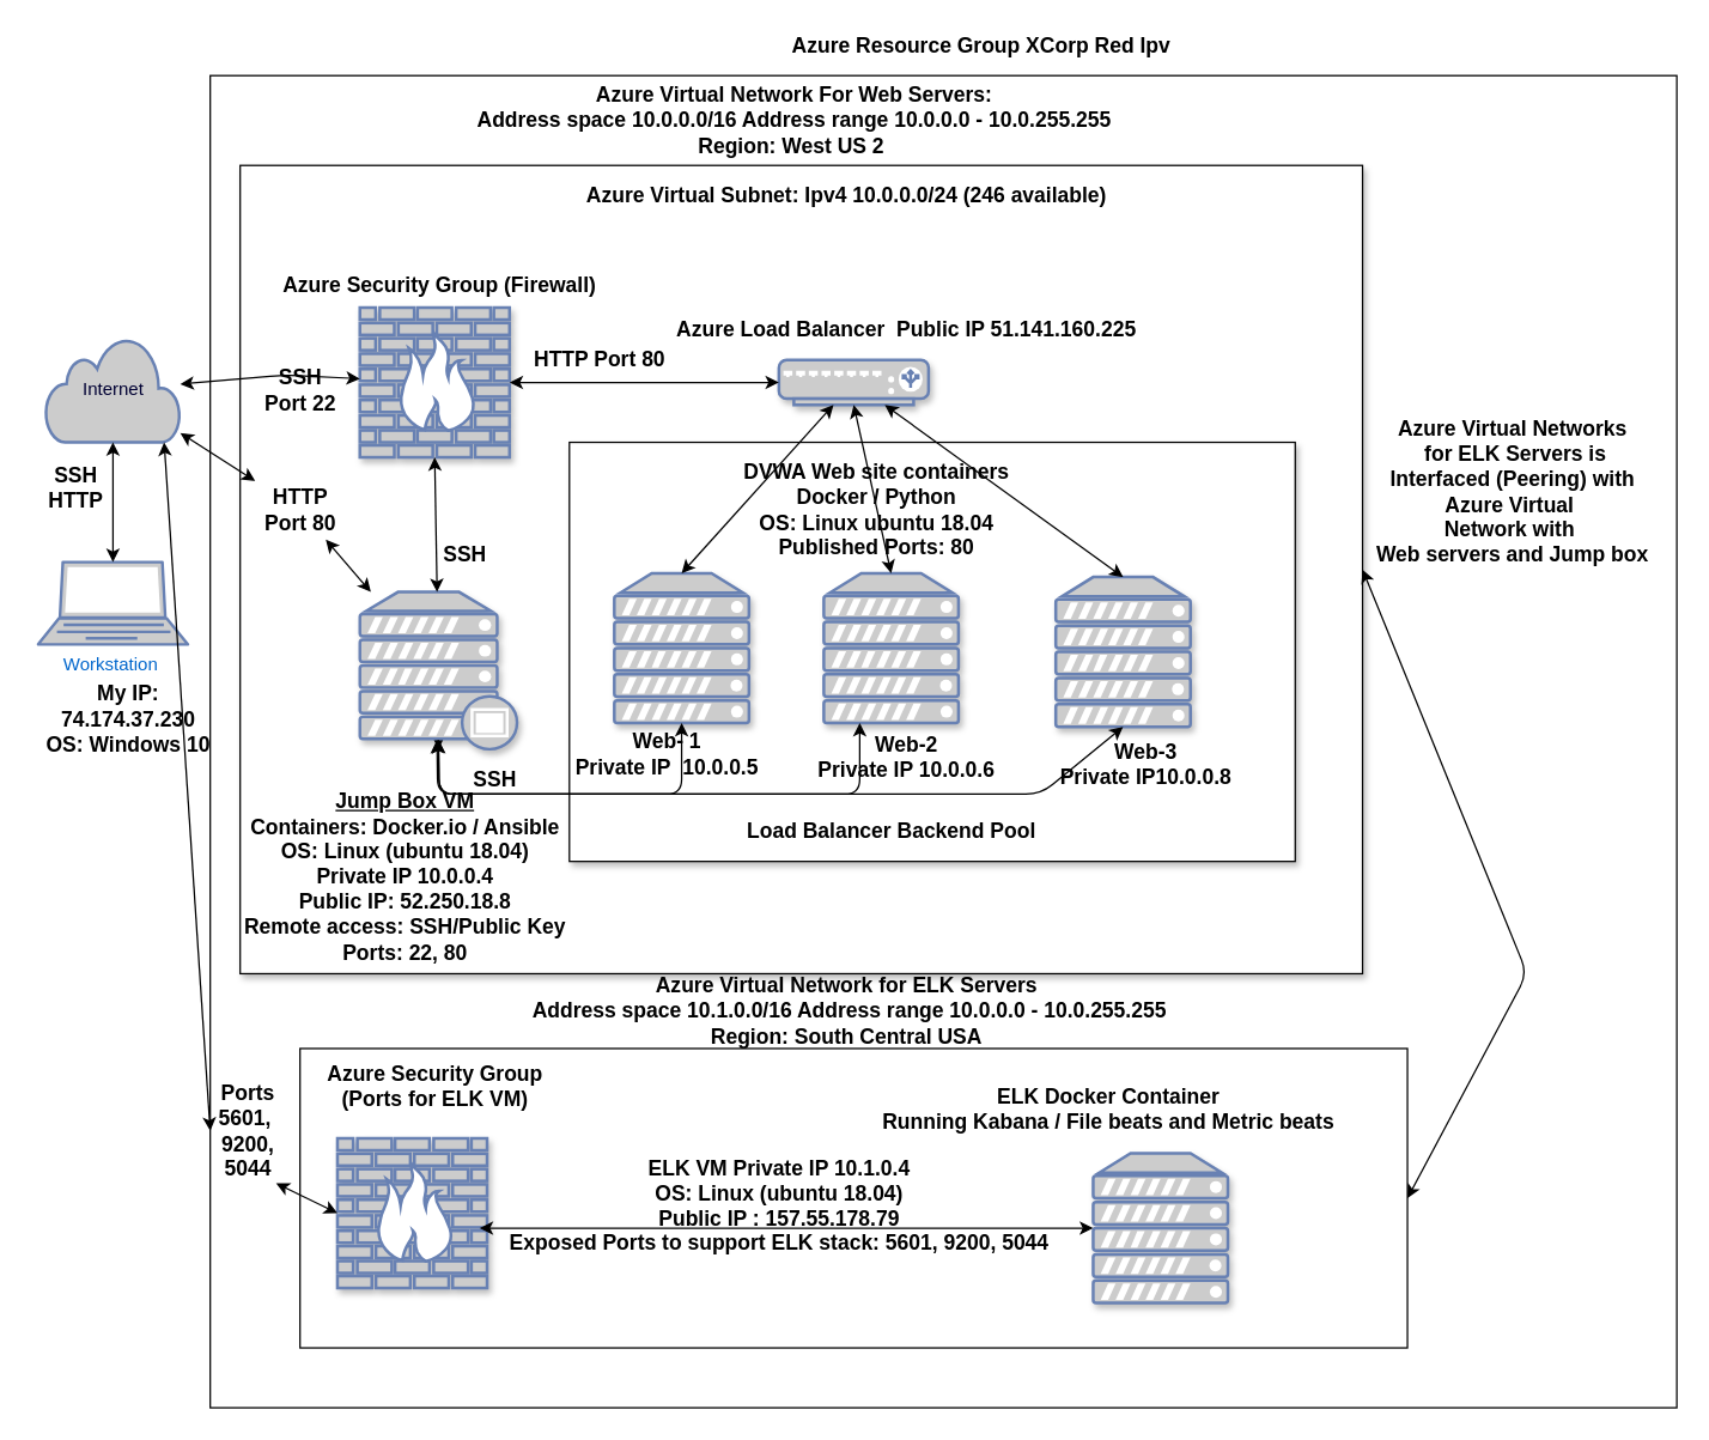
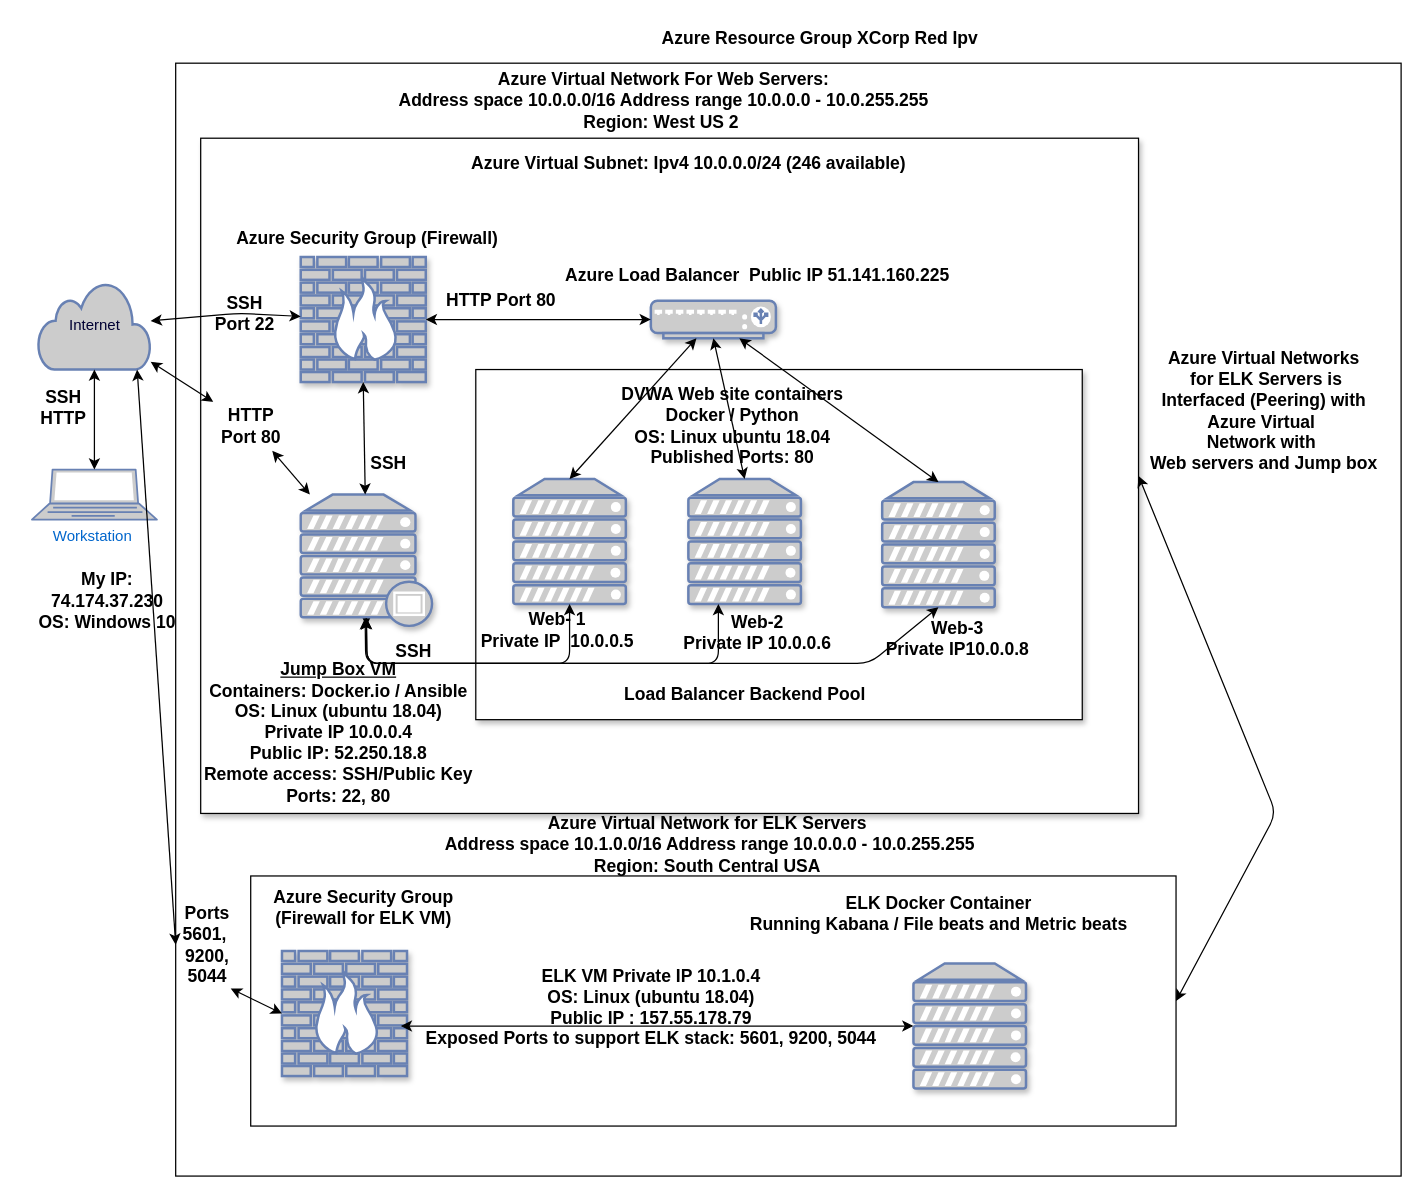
  <mxCell id="0" />
  <mxCell id="1" parent="0" />
  <mxCell id="2" value="" style="rounded=0;whiteSpace=wrap;html=1;" parent="1" vertex="1"><mxGeometry x="180" y="680" width="770" height="220" as="geometry" /></mxCell>
  <mxCell id="3" value="&lt;font color=&quot;#000033&quot;&gt;Internet&lt;/font&gt;" style="html=1;outlineConnect=0;fillColor=#CCCCCC;strokeColor=#6881B3;gradientColor=none;gradientDirection=north;strokeWidth=2;shape=mxgraph.networks.cloud;fontColor=#ffffff;" parent="1" vertex="1"><mxGeometry x="30" y="225" width="90" height="70" as="geometry" /></mxCell>
- <mxCell id="4" value="Workstation&amp;nbsp;" style="fontColor=#0066CC;verticalAlign=top;verticalLabelPosition=bottom;labelPosition=center;align=center;html=1;outlineConnect=0;fillColor=#CCCCCC;strokeColor=#6881B3;gradientColor=none;gradientDirection=north;strokeWidth=2;shape=mxgraph.networks.laptop;direction=east;" parent="1" vertex="1"><mxGeometry x="25" y="375" width="100" height="55" as="geometry" /></mxCell>
+ <mxCell id="4" value="Workstation&amp;nbsp;" style="fontColor=#0066CC;verticalAlign=top;verticalLabelPosition=bottom;labelPosition=center;align=center;html=1;outlineConnect=0;fillColor=#CCCCCC;strokeColor=#6881B3;gradientColor=none;gradientDirection=north;strokeWidth=2;shape=mxgraph.networks.laptop;direction=east;" parent="1" vertex="1"><mxGeometry x="25" y="375" width="100" height="40" as="geometry" /></mxCell>
  <mxCell id="5" value="" style="whiteSpace=wrap;html=1;" parent="1" vertex="1"><mxGeometry x="140" y="50" width="980" height="890" as="geometry" /></mxCell>
  <mxCell id="6" value="Azure Resource Group XCorp Red Ipv" style="text;html=1;align=center;verticalAlign=middle;resizable=0;points=[];autosize=1;fontStyle=1;fontSize=14;" parent="1" vertex="1"><mxGeometry x="515" y="20" width="280" height="20" as="geometry" /></mxCell>
  <mxCell id="7" value="&lt;br&gt;&lt;br&gt;&lt;br&gt;" style="whiteSpace=wrap;html=1;fontSize=14;shadow=1;align=center;labelPosition=center;verticalLabelPosition=top;verticalAlign=bottom;" parent="1" vertex="1"><mxGeometry x="160" y="110" width="750" height="540" as="geometry" /></mxCell>
  <mxCell id="8" value="&lt;b&gt;Azure Virtual Network For Web Servers: &lt;br&gt;Address space 10.0.0.0/16 Address range 10.0.0.0 - 10.0.255.255&lt;br&gt;Region: West US 2&amp;nbsp;&lt;br&gt;&lt;/b&gt;" style="text;html=1;resizable=0;autosize=1;align=center;verticalAlign=middle;points=[];fillColor=none;strokeColor=none;rounded=0;fontSize=14;" parent="1" vertex="1"><mxGeometry x="310" y="50" width="440" height="60" as="geometry" /></mxCell>
  <mxCell id="9" value="" style="fontColor=#0066CC;verticalAlign=top;verticalLabelPosition=bottom;labelPosition=center;align=center;html=1;outlineConnect=0;fillColor=#CCCCCC;strokeColor=#6881B3;gradientColor=none;gradientDirection=north;strokeWidth=2;shape=mxgraph.networks.firewall;shadow=1;" parent="1" vertex="1"><mxGeometry x="240" y="205" width="100" height="100" as="geometry" /></mxCell>
  <mxCell id="10" value="" style="fontColor=#0066CC;verticalAlign=top;verticalLabelPosition=bottom;labelPosition=center;align=center;html=1;outlineConnect=0;fillColor=#CCCCCC;strokeColor=#6881B3;gradientColor=none;gradientDirection=north;strokeWidth=2;shape=mxgraph.networks.load_balancer;shadow=1;" parent="1" vertex="1"><mxGeometry x="520" y="240" width="100" height="30" as="geometry" /></mxCell>
  <mxCell id="11" value="&lt;br&gt;&lt;br&gt;&lt;div style=&quot;text-align: left&quot;&gt;&lt;br&gt;&lt;/div&gt;" style="whiteSpace=wrap;html=1;shadow=1;fontSize=14;align=center;labelPosition=center;verticalLabelPosition=top;verticalAlign=bottom;" parent="1" vertex="1"><mxGeometry x="380" y="295" width="485" height="280" as="geometry" /></mxCell>
  <mxCell id="12" value="" style="fontColor=#0066CC;verticalAlign=top;verticalLabelPosition=bottom;labelPosition=center;align=center;html=1;outlineConnect=0;fillColor=#CCCCCC;strokeColor=#6881B3;gradientColor=none;gradientDirection=north;strokeWidth=2;shape=mxgraph.networks.server;shadow=1;" parent="1" vertex="1"><mxGeometry x="410" y="382.5" width="90" height="100" as="geometry" /></mxCell>
  <mxCell id="13" value="" style="fontColor=#0066CC;verticalAlign=top;verticalLabelPosition=bottom;labelPosition=center;align=center;html=1;outlineConnect=0;fillColor=#CCCCCC;strokeColor=#6881B3;gradientColor=none;gradientDirection=north;strokeWidth=2;shape=mxgraph.networks.server;shadow=1;" parent="1" vertex="1"><mxGeometry x="550" y="382.5" width="90" height="100" as="geometry" /></mxCell>
  <mxCell id="14" value="" style="fontColor=#0066CC;verticalAlign=top;verticalLabelPosition=bottom;labelPosition=center;align=center;html=1;outlineConnect=0;fillColor=#CCCCCC;strokeColor=#6881B3;gradientColor=none;gradientDirection=north;strokeWidth=2;shape=mxgraph.networks.server;shadow=1;" parent="1" vertex="1"><mxGeometry x="705" y="385" width="90" height="100" as="geometry" /></mxCell>
  <mxCell id="15" value="" style="endArrow=classic;startArrow=classic;html=1;fontSize=14;" parent="1" source="3" target="9" edge="1"><mxGeometry width="50" height="50" relative="1" as="geometry"><mxPoint x="540" y="430" as="sourcePoint" /><mxPoint x="590" y="380" as="targetPoint" /><Array as="points"><mxPoint x="190" y="250" /></Array></mxGeometry></mxCell>
  <mxCell id="16" value="" style="endArrow=classic;startArrow=classic;html=1;fontSize=14;exitX=0.5;exitY=0;exitDx=0;exitDy=0;exitPerimeter=0;" parent="1" source="12" target="10" edge="1"><mxGeometry width="50" height="50" relative="1" as="geometry"><mxPoint x="680" y="355" as="sourcePoint" /><mxPoint x="730" y="305" as="targetPoint" /></mxGeometry></mxCell>
  <mxCell id="17" value="" style="endArrow=classic;startArrow=classic;html=1;fontSize=14;entryX=0.5;entryY=1;entryDx=0;entryDy=0;entryPerimeter=0;exitX=0.5;exitY=0;exitDx=0;exitDy=0;exitPerimeter=0;" parent="1" source="13" target="10" edge="1"><mxGeometry width="50" height="50" relative="1" as="geometry"><mxPoint x="540" y="430" as="sourcePoint" /><mxPoint x="590" y="380" as="targetPoint" /></mxGeometry></mxCell>
  <mxCell id="18" value="" style="endArrow=classic;startArrow=classic;html=1;fontSize=14;exitX=0.5;exitY=0;exitDx=0;exitDy=0;exitPerimeter=0;" parent="1" source="14" target="10" edge="1"><mxGeometry width="50" height="50" relative="1" as="geometry"><mxPoint x="540" y="430" as="sourcePoint" /><mxPoint x="590" y="380" as="targetPoint" /></mxGeometry></mxCell>
  <mxCell id="19" style="edgeStyle=none;rounded=0;orthogonalLoop=1;jettySize=auto;html=1;exitX=0.5;exitY=0.94;exitDx=0;exitDy=0;exitPerimeter=0;fontSize=14;" parent="1" source="35" target="35" edge="1"><mxGeometry relative="1" as="geometry" /></mxCell>
  <mxCell id="20" value="" style="endArrow=classic;startArrow=classic;html=1;fontSize=14;entryX=0.5;entryY=1;entryDx=0;entryDy=0;entryPerimeter=0;" parent="1" source="4" target="3" edge="1"><mxGeometry width="50" height="50" relative="1" as="geometry"><mxPoint x="410" y="430" as="sourcePoint" /><mxPoint x="460" y="380" as="targetPoint" /></mxGeometry></mxCell>
  <mxCell id="21" value="Load Balancer Backend Pool" style="text;html=1;align=center;verticalAlign=middle;resizable=0;points=[];autosize=1;fontStyle=1;fontSize=14;" parent="1" vertex="1"><mxGeometry x="490" y="545" width="210" height="20" as="geometry" /></mxCell>
  <mxCell id="22" value="DVWA Web site containers&lt;br&gt;Docker / Python&lt;br&gt;OS: Linux ubuntu 18.04&lt;br&gt;Published Ports: 80" style="text;html=1;align=center;verticalAlign=middle;resizable=0;points=[];autosize=1;fontStyle=1;fontSize=14;" parent="1" vertex="1"><mxGeometry x="490" y="305" width="190" height="70" as="geometry" /></mxCell>
  <mxCell id="23" value="Azure Load Balancer&amp;nbsp; Public IP 51.141.160.225" style="text;html=1;align=center;verticalAlign=middle;resizable=0;points=[];autosize=1;fontStyle=1;fontSize=14;" parent="1" vertex="1"><mxGeometry x="445" y="210" width="320" height="20" as="geometry" /></mxCell>
  <mxCell id="24" value="Web- 1 &lt;br&gt;Private IP&amp;nbsp; 10.0.0.5" style="text;html=1;align=center;verticalAlign=middle;resizable=0;points=[];autosize=1;fontStyle=1;fontSize=14;" parent="1" vertex="1"><mxGeometry x="375" y="482.5" width="140" height="40" as="geometry" /></mxCell>
  <mxCell id="25" value="Web-2 &lt;br&gt;Private IP 10.0.0.6" style="text;html=1;align=center;verticalAlign=middle;resizable=0;points=[];autosize=1;fontStyle=1;fontSize=14;" parent="1" vertex="1"><mxGeometry x="540" y="485" width="130" height="40" as="geometry" /></mxCell>
  <mxCell id="26" value="Web-3 &lt;br&gt;Private IP10.0.0.8" style="text;html=1;align=center;verticalAlign=middle;resizable=0;points=[];autosize=1;fontStyle=1;fontSize=14;" parent="1" vertex="1"><mxGeometry x="700" y="490" width="130" height="40" as="geometry" /></mxCell>
  <mxCell id="27" value="SSH&lt;br&gt;HTTP" style="text;html=1;align=center;verticalAlign=middle;resizable=0;points=[];autosize=1;fontStyle=1;fontSize=14;" parent="1" vertex="1"><mxGeometry x="25" y="305" width="50" height="40" as="geometry" /></mxCell>
  <mxCell id="28" value="HTTP Port 80" style="text;html=1;align=center;verticalAlign=middle;resizable=0;points=[];autosize=1;fontStyle=1;fontSize=14;" parent="1" vertex="1"><mxGeometry x="350" y="230" width="100" height="20" as="geometry" /></mxCell>
  <mxCell id="29" value="SSH" style="text;html=1;align=center;verticalAlign=middle;resizable=0;points=[];autosize=1;fontStyle=1;fontSize=14;" parent="1" vertex="1"><mxGeometry x="290" y="360" width="40" height="20" as="geometry" /></mxCell>
  <mxCell id="30" value="Azure Security Group (Firewall)" style="text;html=1;align=center;verticalAlign=middle;resizable=0;points=[];autosize=1;fontStyle=1;fontSize=14;" parent="1" vertex="1"><mxGeometry x="182.5" y="180" width="220" height="20" as="geometry" /></mxCell>
  <mxCell id="31" value="&lt;u&gt;Jump Box VM&lt;/u&gt;&lt;br&gt;Containers: Docker.io / Ansible&lt;br&gt;OS: Linux (ubuntu 18.04)&lt;br&gt;Private IP 10.0.0.4&lt;br&gt;Public IP: 52.250.18.8&lt;br&gt;Remote access: SSH/Public Key&lt;br&gt;Ports: 22, 80" style="text;html=1;align=center;verticalAlign=middle;resizable=0;points=[];autosize=1;fontStyle=1;fontSize=14;" parent="1" vertex="1"><mxGeometry x="155" y="525" width="230" height="120" as="geometry" /></mxCell>
  <mxCell id="32" value="" style="endArrow=classic;startArrow=classic;html=1;exitX=1;exitY=0.5;exitDx=0;exitDy=0;exitPerimeter=0;entryX=0;entryY=0.5;entryDx=0;entryDy=0;entryPerimeter=0;" parent="1" source="9" target="10" edge="1"><mxGeometry width="50" height="50" relative="1" as="geometry"><mxPoint x="550" y="380" as="sourcePoint" /><mxPoint x="600" y="330" as="targetPoint" /></mxGeometry></mxCell>
- <mxCell id="33" value="Azure Virtual Subnet: Ipv4 10.0.0.0/24 (246 available)" style="text;html=1;align=center;verticalAlign=middle;resizable=0;points=[];autosize=1;fontStyle=1;fontSize=14;" parent="1" vertex="1"><mxGeometry x="385" y="120" width="360" height="20" as="geometry" /></mxCell>
+ <mxCell id="33" value="Azure Virtual Subnet: Ipv4 10.0.0.0/24 (246 available)" style="text;html=1;align=center;verticalAlign=middle;resizable=0;points=[];autosize=1;fontStyle=1;fontSize=14;" parent="1" vertex="1"><mxGeometry x="370" y="120" width="360" height="20" as="geometry" /></mxCell>
  <mxCell id="34" value="&lt;b&gt;Azure Virtual Network for ELK Servers&lt;/b&gt;&lt;br&gt;&lt;b&gt;&amp;nbsp;Address space 10.1.0.0/16 Address range 10.0.0.0 - 10.0.255.255&lt;/b&gt;&lt;br&gt;&lt;b&gt;Region: South Central&amp;nbsp;USA&lt;/b&gt;" style="text;html=1;resizable=0;autosize=1;align=center;verticalAlign=middle;points=[];fillColor=none;strokeColor=none;rounded=0;fontSize=14;" parent="1" vertex="1"><mxGeometry x="345" y="645" width="440" height="60" as="geometry" /></mxCell>
  <mxCell id="35" value="" style="fontColor=#0066CC;verticalAlign=top;verticalLabelPosition=bottom;labelPosition=center;align=center;html=1;outlineConnect=0;fillColor=#CCCCCC;strokeColor=#6881B3;gradientColor=none;gradientDirection=north;strokeWidth=2;shape=mxgraph.networks.proxy_server;shadow=1;" parent="1" vertex="1"><mxGeometry x="240" y="395" width="105" height="105" as="geometry" /></mxCell>
  <mxCell id="36" value="" style="endArrow=classic;startArrow=classic;html=1;fontSize=14;entryX=0.5;entryY=1;entryDx=0;entryDy=0;entryPerimeter=0;" parent="1" source="35" target="9" edge="1"><mxGeometry width="50" height="50" relative="1" as="geometry"><mxPoint x="280.28" y="461.12" as="sourcePoint" /><mxPoint x="287.642" y="305" as="targetPoint" /><Array as="points" /></mxGeometry></mxCell>
  <mxCell id="37" value="" style="rounded=0;whiteSpace=wrap;html=1;" parent="1" vertex="1"><mxGeometry x="200" y="700" width="740" height="200" as="geometry" /></mxCell>
  <mxCell id="38" value="" style="fontColor=#0066CC;verticalAlign=top;verticalLabelPosition=bottom;labelPosition=center;align=center;html=1;outlineConnect=0;fillColor=#CCCCCC;strokeColor=#6881B3;gradientColor=none;gradientDirection=north;strokeWidth=2;shape=mxgraph.networks.server;shadow=1;" parent="1" vertex="1"><mxGeometry x="730" y="770" width="90" height="100" as="geometry" /></mxCell>
- <mxCell id="39" value="ELK Docker Container &lt;br&gt;Running Kabana / File beats and Metric beats" style="text;html=1;align=center;verticalAlign=middle;resizable=0;points=[];autosize=1;fontStyle=1;fontSize=14;" parent="1" vertex="1"><mxGeometry x="580" y="720" width="320" height="40" as="geometry" /></mxCell>
+ <mxCell id="39" value="ELK Docker Container &lt;br&gt;Running Kabana / File beats and Metric beats" style="text;html=1;align=center;verticalAlign=middle;resizable=0;points=[];autosize=1;fontStyle=1;fontSize=14;" parent="1" vertex="1"><mxGeometry x="590" y="710" width="320" height="40" as="geometry" /></mxCell>
  <mxCell id="40" value="ELK VM Private IP 10.1.0.4&lt;br&gt;OS: Linux (ubuntu 18.04)&lt;br&gt;Public IP : 157.55.178.79&lt;br&gt;Exposed Ports to support ELK stack: 5601, 9200, 5044" style="text;html=1;align=center;verticalAlign=middle;resizable=0;points=[];autosize=1;fontStyle=1;fontSize=14;" parent="1" vertex="1"><mxGeometry x="330" y="770" width="380" height="70" as="geometry" /></mxCell>
  <mxCell id="41" value="" style="fontColor=#0066CC;verticalAlign=top;verticalLabelPosition=bottom;labelPosition=center;align=center;html=1;outlineConnect=0;fillColor=#CCCCCC;strokeColor=#6881B3;gradientColor=none;gradientDirection=north;strokeWidth=2;shape=mxgraph.networks.firewall;shadow=1;" parent="1" vertex="1"><mxGeometry x="225" y="760" width="100" height="100" as="geometry" /></mxCell>
  <mxCell id="42" value="" style="endArrow=classic;startArrow=classic;html=1;entryX=1;entryY=0.5;entryDx=0;entryDy=0;exitX=1;exitY=0.5;exitDx=0;exitDy=0;" parent="1" source="37" target="7" edge="1"><mxGeometry width="50" height="50" relative="1" as="geometry"><mxPoint x="690" y="360" as="sourcePoint" /><mxPoint x="740" y="310" as="targetPoint" /><Array as="points"><mxPoint x="1020" y="650" /></Array></mxGeometry></mxCell>
  <mxCell id="43" value="&lt;b&gt;Azure Virtual Networks&lt;br&gt;&amp;nbsp;for ELK Servers is&lt;br&gt;Interfaced (Peering) with&lt;br&gt;Azure Virtual&amp;nbsp;&lt;br&gt;Network with&amp;nbsp;&lt;br&gt;Web servers and Jump box&lt;/b&gt;" style="text;html=1;resizable=0;autosize=1;align=center;verticalAlign=middle;points=[];fillColor=none;strokeColor=none;rounded=0;fontSize=14;" parent="1" vertex="1"><mxGeometry x="910" y="272.5" width="200" height="110" as="geometry" /></mxCell>
  <mxCell id="44" value="" style="endArrow=classic;startArrow=classic;html=1;entryX=0.5;entryY=0.94;entryDx=0;entryDy=0;entryPerimeter=0;exitX=0.5;exitY=1;exitDx=0;exitDy=0;exitPerimeter=0;" parent="1" source="12" target="35" edge="1"><mxGeometry width="50" height="50" relative="1" as="geometry"><mxPoint x="720" y="680" as="sourcePoint" /><mxPoint x="770" y="630" as="targetPoint" /><Array as="points"><mxPoint x="455" y="530" /><mxPoint x="370" y="530" /><mxPoint x="293" y="530" /></Array></mxGeometry></mxCell>
  <mxCell id="45" value="" style="endArrow=classic;startArrow=classic;html=1;exitX=0.5;exitY=1;exitDx=0;exitDy=0;exitPerimeter=0;entryX=0.5;entryY=0.94;entryDx=0;entryDy=0;entryPerimeter=0;" parent="1" edge="1"><mxGeometry width="50" height="50" relative="1" as="geometry"><mxPoint x="574" y="482.5" as="sourcePoint" /><mxPoint x="291.5" y="493.7" as="targetPoint" /><Array as="points"><mxPoint x="574" y="530" /><mxPoint x="292" y="530" /></Array></mxGeometry></mxCell>
  <mxCell id="46" value="" style="endArrow=classic;startArrow=classic;html=1;exitX=0.5;exitY=1;exitDx=0;exitDy=0;exitPerimeter=0;entryX=0.5;entryY=0.94;entryDx=0;entryDy=0;entryPerimeter=0;" parent="1" source="14" target="35" edge="1"><mxGeometry width="50" height="50" relative="1" as="geometry"><mxPoint x="585" y="492.5" as="sourcePoint" /><mxPoint x="302.5" y="503.7" as="targetPoint" /><Array as="points"><mxPoint x="695" y="530" /><mxPoint x="490" y="530" /><mxPoint x="350" y="530" /><mxPoint x="293" y="530" /></Array></mxGeometry></mxCell>
  <mxCell id="47" value="SSH" style="text;html=1;align=center;verticalAlign=middle;resizable=0;points=[];autosize=1;fontStyle=1;fontSize=14;" parent="1" vertex="1"><mxGeometry x="310" y="510" width="40" height="20" as="geometry" /></mxCell>
  <mxCell id="48" value="" style="endArrow=classic;startArrow=classic;html=1;" parent="1" source="50" target="3" edge="1"><mxGeometry width="50" height="50" relative="1" as="geometry"><mxPoint x="230" y="410" as="sourcePoint" /><mxPoint x="134" y="270" as="targetPoint" /></mxGeometry></mxCell>
- <mxCell id="49" value="SSH&lt;br&gt;Port 22" style="text;html=1;align=center;verticalAlign=middle;resizable=0;points=[];autosize=1;fontStyle=1;fontSize=14;" parent="1" vertex="1"><mxGeometry x="170" y="240" width="60" height="40" as="geometry" /></mxCell>
+ <mxCell id="49" value="SSH&lt;br&gt;Port 22" style="text;html=1;align=center;verticalAlign=middle;resizable=0;points=[];autosize=1;fontStyle=1;fontSize=14;" parent="1" vertex="1"><mxGeometry x="165" y="230" width="60" height="40" as="geometry" /></mxCell>
  <mxCell id="50" value="HTTP&lt;br&gt;Port 80" style="text;html=1;align=center;verticalAlign=middle;resizable=0;points=[];autosize=1;fontStyle=1;fontSize=14;" parent="1" vertex="1"><mxGeometry x="170" y="320" width="60" height="40" as="geometry" /></mxCell>
  <mxCell id="51" value="" style="endArrow=classic;startArrow=classic;html=1;" parent="1" source="35" target="50" edge="1"><mxGeometry width="50" height="50" relative="1" as="geometry"><mxPoint x="245.62" y="395" as="sourcePoint" /><mxPoint x="134" y="270" as="targetPoint" /></mxGeometry></mxCell>
  <mxCell id="52" value="My IP:&lt;br&gt;74.174.37.230&lt;br&gt;OS: Windows 10" style="text;html=1;align=center;verticalAlign=middle;resizable=0;points=[];autosize=1;fontStyle=1;fontSize=14;" parent="1" vertex="1"><mxGeometry y="450" width="130" height="60" as="geometry" x="20" /></mxCell>
  <mxCell id="53" value="" style="endArrow=classic;startArrow=classic;html=1;entryX=0;entryY=0.5;entryDx=0;entryDy=0;entryPerimeter=0;" parent="1" target="38" edge="1"><mxGeometry width="50" height="50" relative="1" as="geometry"><mxPoint x="320" y="820" as="sourcePoint" /><mxPoint x="710" y="580" as="targetPoint" /><Array as="points"><mxPoint x="510" y="820" /></Array></mxGeometry></mxCell>
- <mxCell id="54" value="Azure Security Group&lt;br&gt;(Ports for ELK VM)" style="text;html=1;align=center;verticalAlign=middle;resizable=0;points=[];autosize=1;fontStyle=1;fontSize=14;" parent="1" vertex="1"><mxGeometry x="210" y="705" width="160" height="40" as="geometry" /></mxCell>
+ <mxCell id="54" value="Azure Security Group&lt;br&gt;(Firewall for ELK VM)" style="text;html=1;align=center;verticalAlign=middle;resizable=0;points=[];autosize=1;fontStyle=1;fontSize=14;" parent="1" vertex="1"><mxGeometry x="210" y="705" width="160" height="40" as="geometry" /></mxCell>
  <mxCell id="55" value="" style="endArrow=classic;startArrow=classic;html=1;entryX=0.88;entryY=1;entryDx=0;entryDy=0;entryPerimeter=0;exitX=0;exitY=0.5;exitDx=0;exitDy=0;exitPerimeter=0;" parent="1" source="56" target="3" edge="1"><mxGeometry width="50" height="50" relative="1" as="geometry"><mxPoint x="670" y="610" as="sourcePoint" /><mxPoint x="720" y="560" as="targetPoint" /></mxGeometry></mxCell>
  <mxCell id="56" value="Ports&lt;br&gt;5601,&amp;nbsp;&lt;br&gt;9200,&lt;br&gt;5044" style="text;html=1;align=center;verticalAlign=middle;resizable=0;points=[];autosize=1;fontStyle=1;fontSize=14;" parent="1" vertex="1"><mxGeometry x="140" y="720" width="50" height="70" as="geometry" /></mxCell>
  <mxCell id="57" value="" style="endArrow=classic;startArrow=classic;html=1;entryX=0.88;entryY=1;entryDx=0;entryDy=0;entryPerimeter=0;exitX=0;exitY=0.5;exitDx=0;exitDy=0;exitPerimeter=0;" parent="1" source="41" target="56" edge="1"><mxGeometry width="50" height="50" relative="1" as="geometry"><mxPoint x="225" y="820" as="sourcePoint" /><mxPoint x="119.2" y="280" as="targetPoint" /></mxGeometry></mxCell>
